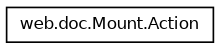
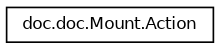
  digraph {
    rankdir=LR
-   n1 [color=black fillcolor=white fontname=Helvetica fontsize=10 height=0.2 label="web.doc.Mount.Action" shape=record style=filled width=0.4]
+   n1 [color=black fillcolor=white fontname=Helvetica fontsize=10 height=0.2 label="doc.doc.Mount.Action" shape=record style=filled width=0.4]
  }
